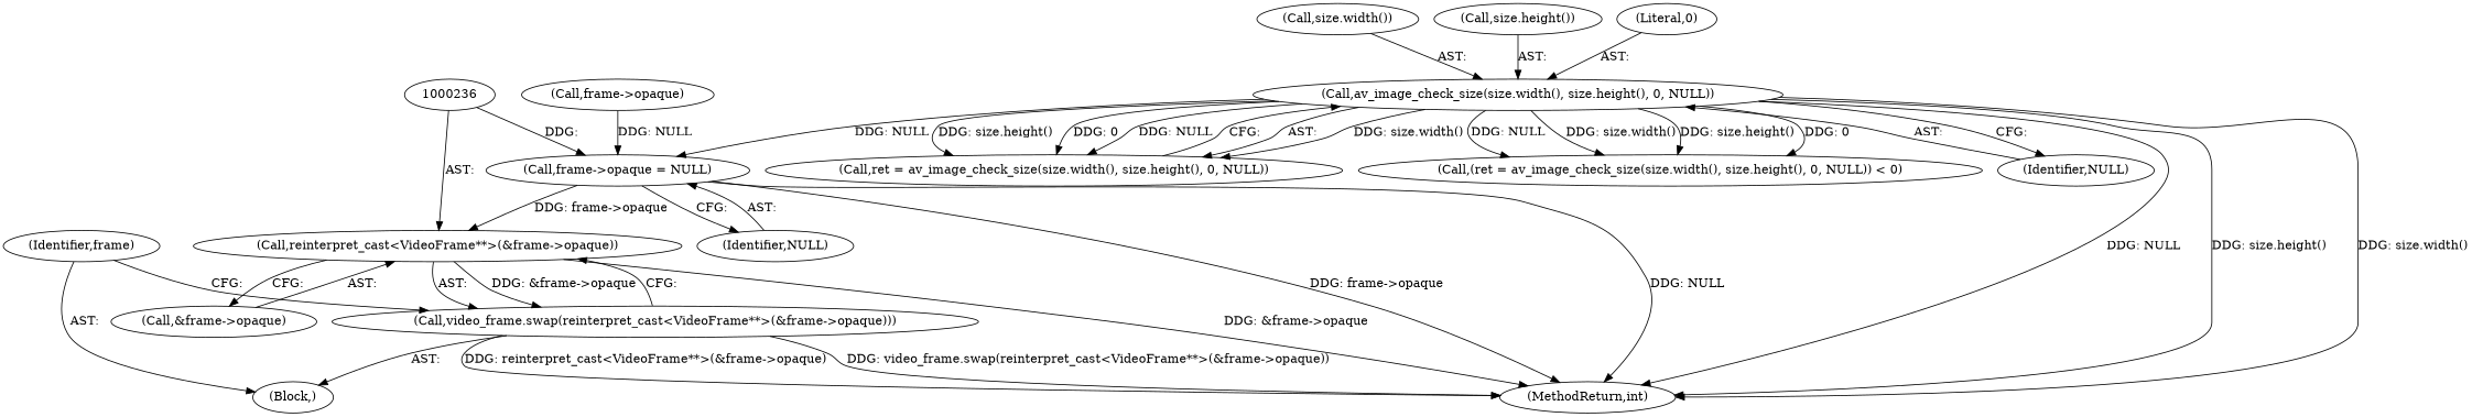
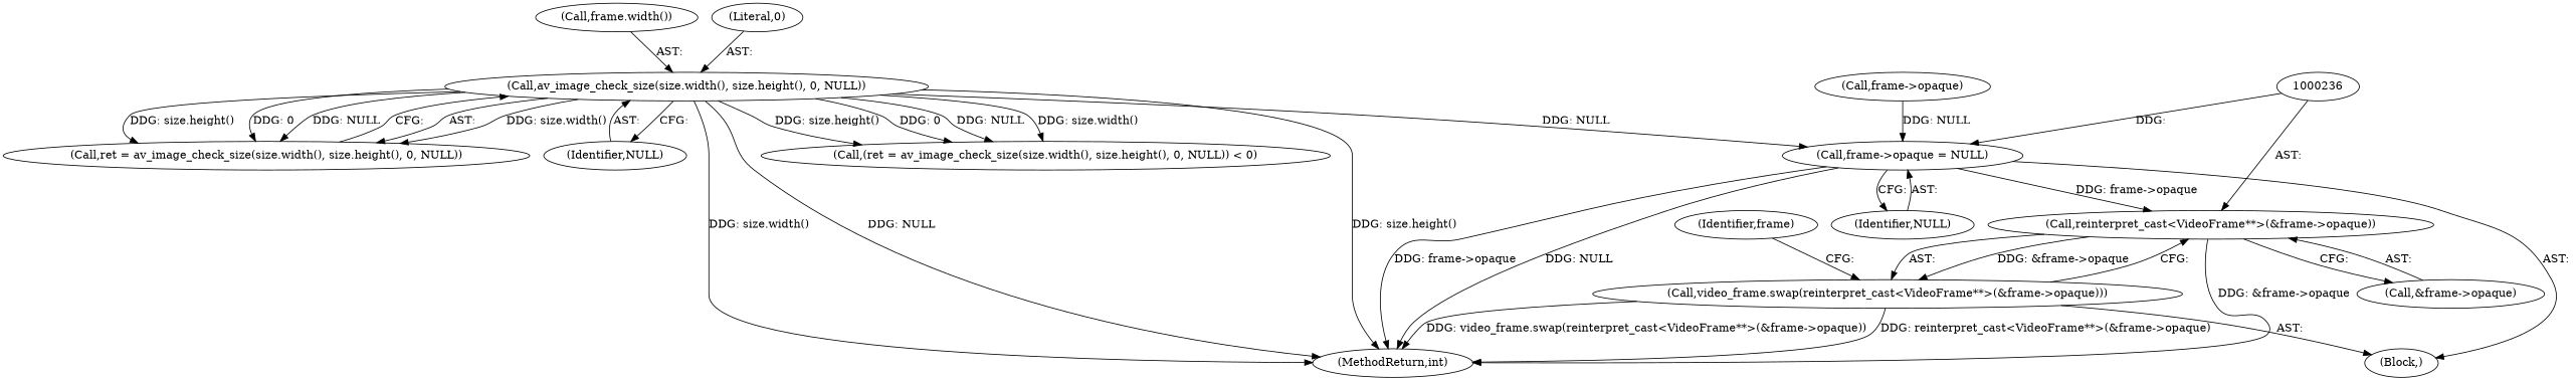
  digraph {
    n1 [label="(Call,frame->opaque = NULL)"]
    n2 [label="(Call,reinterpret_cast<VideoFrame**>(&frame->opaque))"]
    n3 [label="(MethodReturn,int)"]
    n4 [label="(Identifier,NULL)"]
    n5 [label="(Block,)"]
    n6 [label="(Call,video_frame.swap(reinterpret_cast<VideoFrame**>(&frame->opaque)))"]
    n7 [label="(Call,&frame->opaque)"]
    n8 [label="(Call,av_image_check_size(size.width(), size.height(), 0, NULL))"]
    n9 [label="(Call,ret = av_image_check_size(size.width(), size.height(), 0, NULL))"]
    n10 [label="(Call,(ret = av_image_check_size(size.width(), size.height(), 0, NULL)) < 0)"]
    n11 [label="(Identifier,NULL)"]
    n12 [label="(Call,frame->opaque)"]
-   n13 [label="(Call,size.width())"]
-   n14 [label="(Call,size.height())"]
+   n13 [label="(Call,frame.width())"]
    n15 [label="(Literal,0)"]
    n16 [label="(Identifier,frame)"]
    1000236
    n1 -> n2 [label="DDG: frame->opaque"]
    n1 -> n3 [label="DDG: NULL"]
    n1 -> n3 [label="DDG: frame->opaque"]
    n1 -> n4 [label="CFG: "]
-   n16 -> n5 [label="AST: "]
+   n1 -> n5 [label="AST: "]
    n2 -> n3 [label="DDG: &frame->opaque"]
    n2 -> n6 [label="AST: "]
    n2 -> n6 [label="DDG: &frame->opaque"]
    n2 -> n7 [label="CFG: "]
    n4 -> n1 [label="AST: "]
    n6 -> n2 [label="CFG: "]
    n6 -> n3 [label="DDG: reinterpret_cast<VideoFrame**>(&frame->opaque)"]
    n6 -> n3 [label="DDG: video_frame.swap(reinterpret_cast<VideoFrame**>(&frame->opaque))"]
    n6 -> n5 [label="AST: "]
    n7 -> n2 [label="AST: "]
    n8 -> n1 [label="DDG: NULL"]
    n8 -> n3 [label="DDG: NULL"]
    n8 -> n3 [label="DDG: size.height()"]
    n8 -> n3 [label="DDG: size.width()"]
    n8 -> n9 [label="AST: "]
    n8 -> n9 [label="DDG: size.width()"]
    n8 -> n9 [label="DDG: size.height()"]
    n8 -> n9 [label="DDG: 0"]
    n8 -> n9 [label="DDG: NULL"]
    n8 -> n10 [label="DDG: size.width()"]
    n8 -> n10 [label="DDG: size.height()"]
    n8 -> n10 [label="DDG: 0"]
    n8 -> n10 [label="DDG: NULL"]
    n8 -> n11 [label="CFG: "]
    n9 -> n8 [label="CFG: "]
    n11 -> n8 [label="AST: "]
    n12 -> n1 [label="DDG: NULL"]
    n13 -> n8 [label="AST: "]
-   n14 -> n8 [label="AST: "]
    n15 -> n8 [label="AST: "]
    n16 -> n6 [label="CFG: "]
    1000236 -> n1 [label="DDG: "]
    1000236 -> n2 [label="AST: "]
  }
